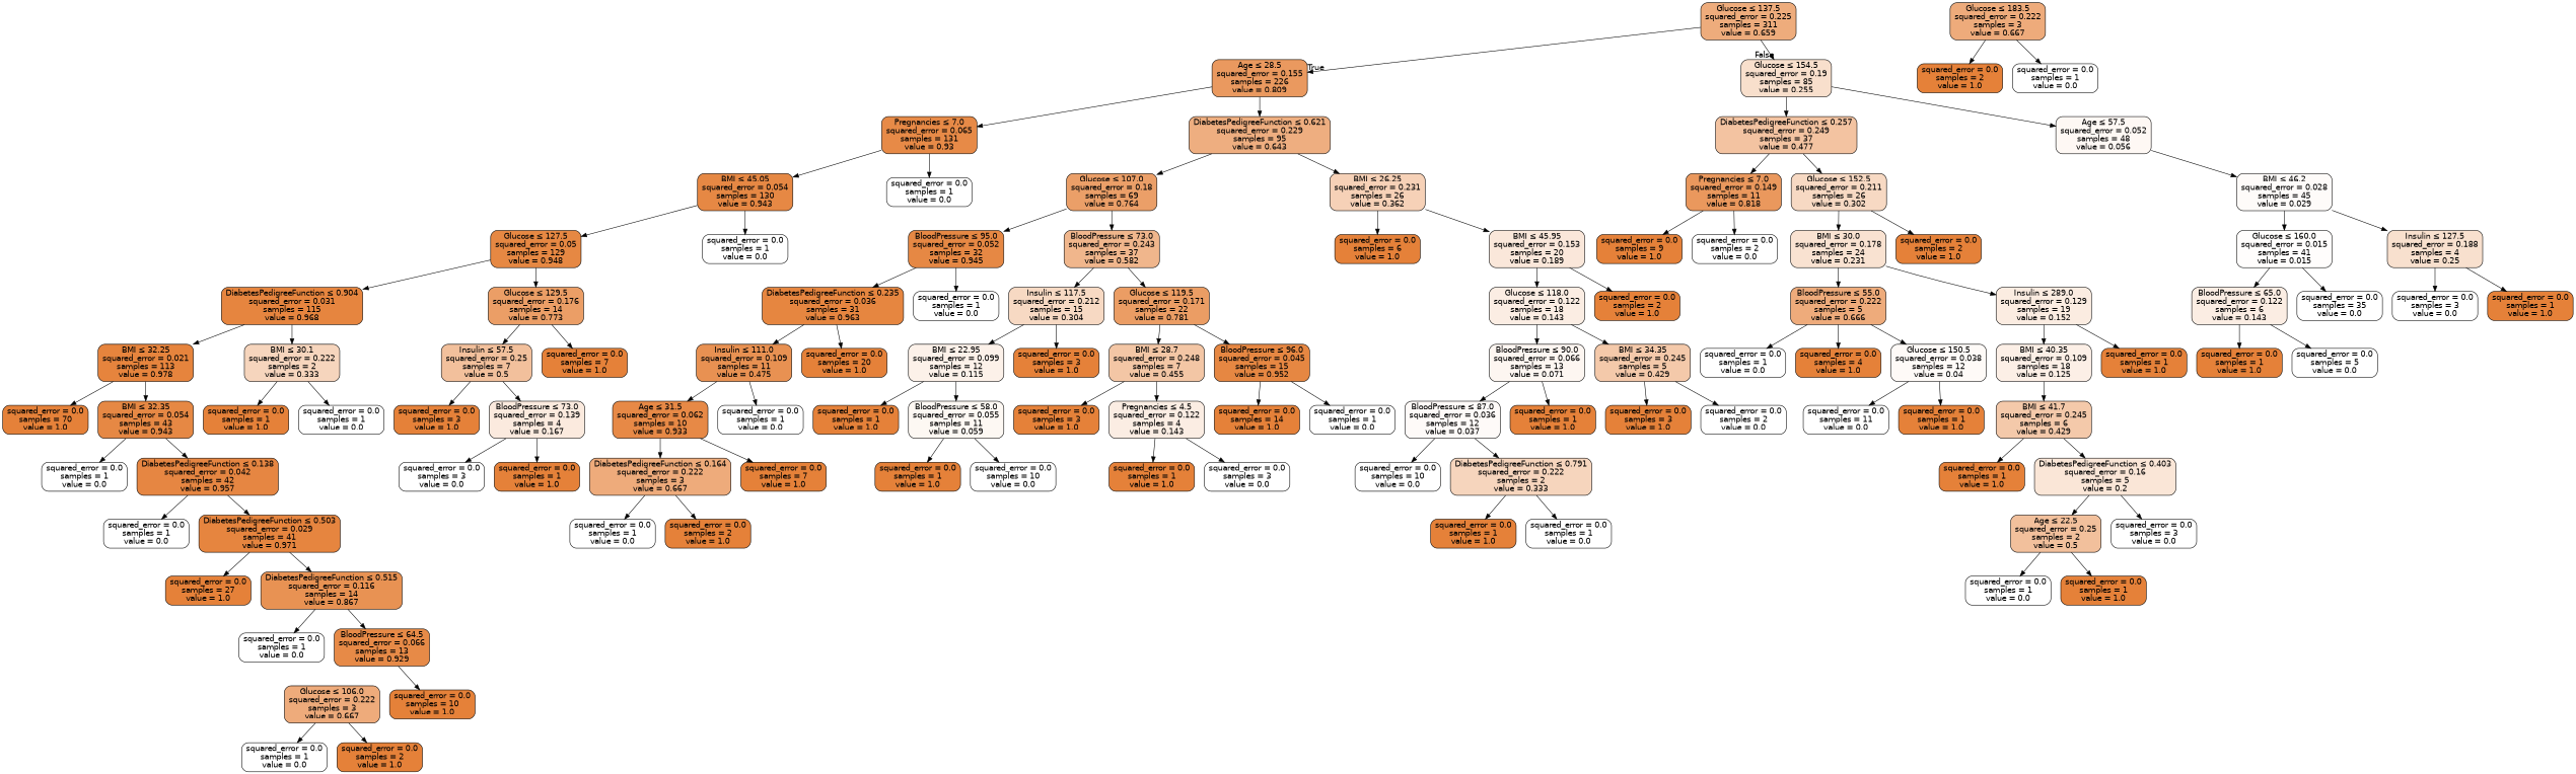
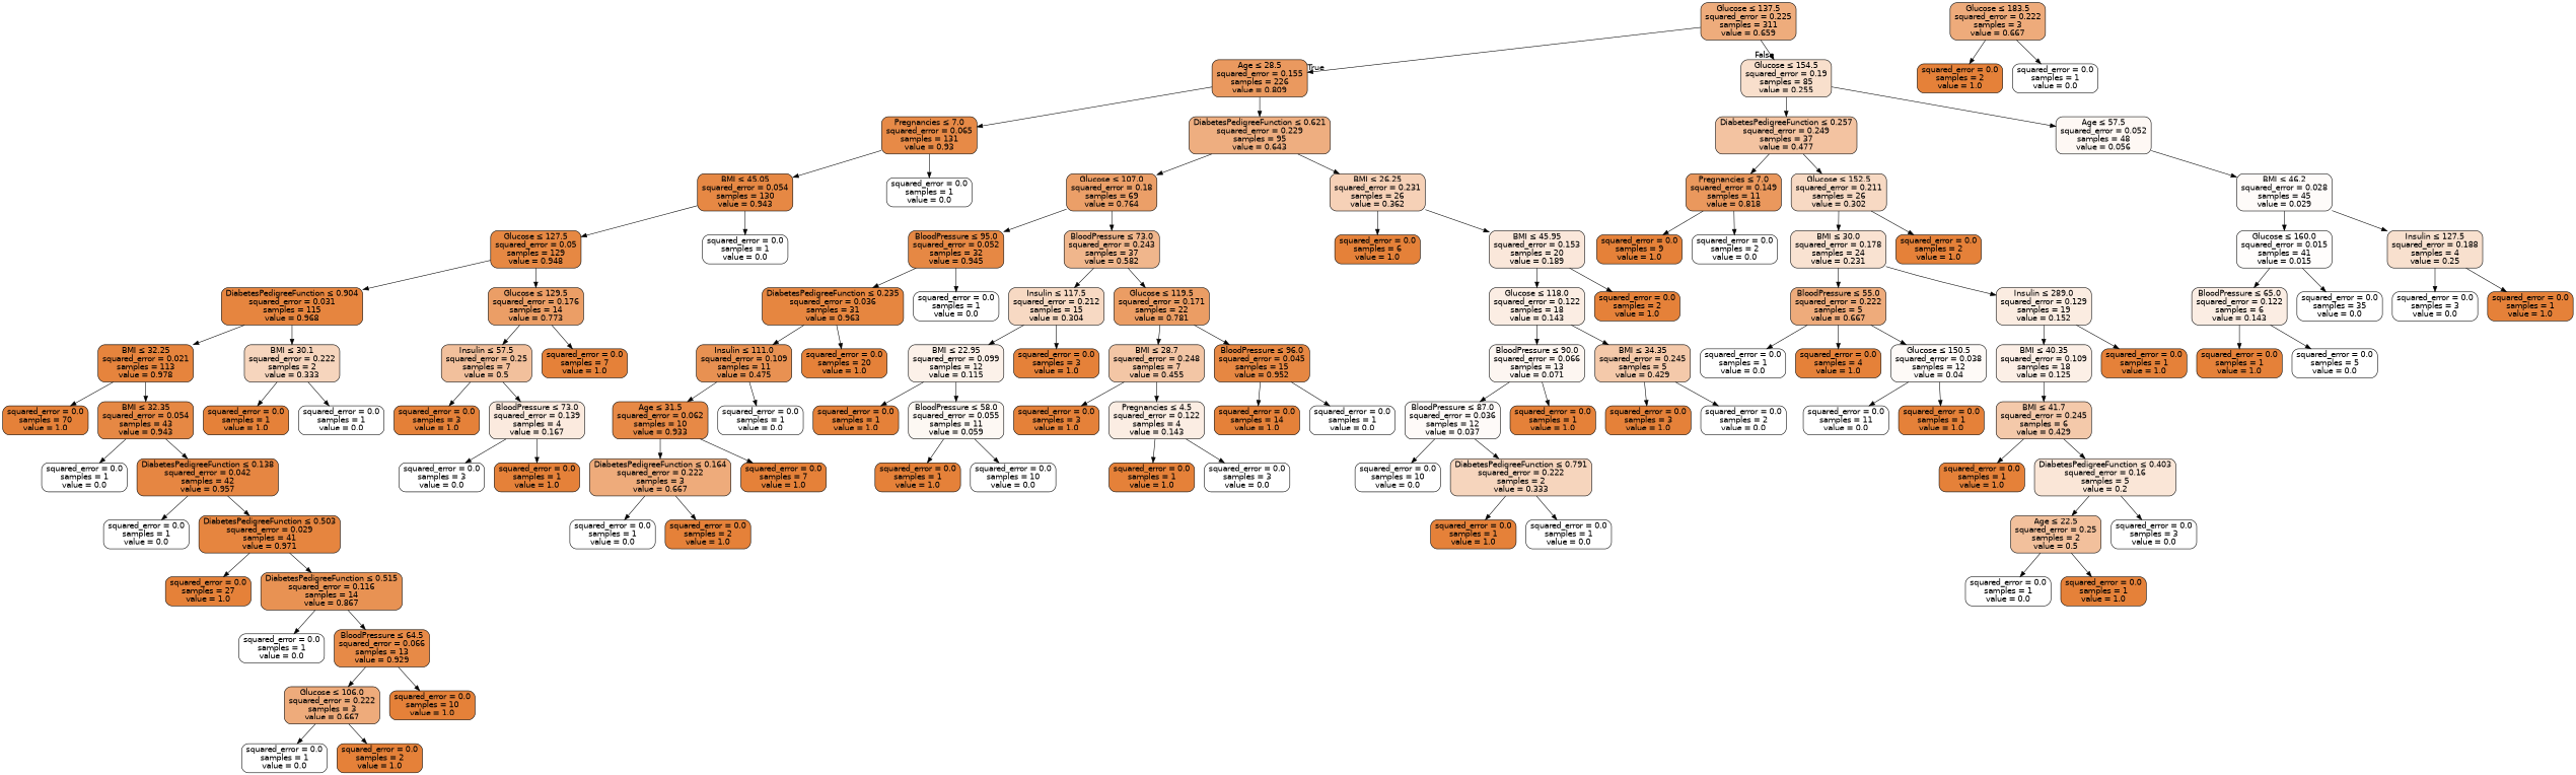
  digraph {
    node [color=black fillcolor="#e58139" fontname=helvetica shape=box style="filled, rounded"]
    edge [fontname=helvetica]
    n1 [fillcolor="#eeac7c" label=<Glucose &le; 137.5<br/>squared_error = 0.225<br/>samples = 311<br/>value = 0.659>]
    n2 [fillcolor="#ea995f" label=<Age &le; 28.5<br/>squared_error = 0.155<br/>samples = 226<br/>value = 0.809>]
    n3 [fillcolor="#f8dfcc" label=<Glucose &le; 154.5<br/>squared_error = 0.19<br/>samples = 85<br/>value = 0.255>]
    n4 [fillcolor="#e78a47" label=<Pregnancies &le; 7.0<br/>squared_error = 0.065<br/>samples = 131<br/>value = 0.93>]
    n5 [fillcolor="#eeae80" label=<DiabetesPedigreeFunction &le; 0.621<br/>squared_error = 0.229<br/>samples = 95<br/>value = 0.643>]
    n6 [fillcolor="#f3c3a1" label=<DiabetesPedigreeFunction &le; 0.257<br/>squared_error = 0.249<br/>samples = 37<br/>value = 0.477>]
    n7 [fillcolor="#fef8f4" label=<Age &le; 57.5<br/>squared_error = 0.052<br/>samples = 48<br/>value = 0.056>]
    n8 [fillcolor="#e68844" label=<BMI &le; 45.05<br/>squared_error = 0.054<br/>samples = 130<br/>value = 0.943>]
    n9 [fillcolor="#ffffff" label=<squared_error = 0.0<br/>samples = 1<br/>value = 0.0>]
    n10 [fillcolor="#eb9f68" label=<Glucose &le; 107.0<br/>squared_error = 0.18<br/>samples = 69<br/>value = 0.764>]
    n11 [fillcolor="#f6d1b7" label=<BMI &le; 26.25<br/>squared_error = 0.231<br/>samples = 26<br/>value = 0.362>]
    n12 [fillcolor="#e68843" label=<Glucose &le; 127.5<br/>squared_error = 0.05<br/>samples = 129<br/>value = 0.948>]
    n13 [fillcolor="#ffffff" label=<squared_error = 0.0<br/>samples = 1<br/>value = 0.0>]
    n14 [fillcolor="#e6853f" label=<DiabetesPedigreeFunction &le; 0.904<br/>squared_error = 0.031<br/>samples = 115<br/>value = 0.968>]
    n15 [fillcolor="#eb9e66" label=<Glucose &le; 129.5<br/>squared_error = 0.176<br/>samples = 14<br/>value = 0.773>]
    n16 [fillcolor="#e6843d" label=<BMI &le; 32.25<br/>squared_error = 0.021<br/>samples = 113<br/>value = 0.978>]
    n17 [fillcolor="#f6d5bd" label=<BMI &le; 30.1<br/>squared_error = 0.222<br/>samples = 2<br/>value = 0.333>]
    n18 [fillcolor="#f2c09c" label=<Insulin &le; 57.5<br/>squared_error = 0.25<br/>samples = 7<br/>value = 0.5>]
    n19 [label=<squared_error = 0.0<br/>samples = 7<br/>value = 1.0>]
    n20 [label=<squared_error = 0.0<br/>samples = 70<br/>value = 1.0>]
    n21 [fillcolor="#e68844" label=<BMI &le; 32.35<br/>squared_error = 0.054<br/>samples = 43<br/>value = 0.943>]
    n22 [label=<squared_error = 0.0<br/>samples = 1<br/>value = 1.0>]
    n23 [fillcolor="#ffffff" label=<squared_error = 0.0<br/>samples = 1<br/>value = 0.0>]
    n24 [fillcolor="#ffffff" label=<squared_error = 0.0<br/>samples = 1<br/>value = 0.0>]
    n25 [fillcolor="#e68642" label=<DiabetesPedigreeFunction &le; 0.138<br/>squared_error = 0.042<br/>samples = 42<br/>value = 0.957>]
    n26 [fillcolor="#ffffff" label=<squared_error = 0.0<br/>samples = 1<br/>value = 0.0>]
    n27 [fillcolor="#e6853f" label=<DiabetesPedigreeFunction &le; 0.503<br/>squared_error = 0.029<br/>samples = 41<br/>value = 0.971>]
    n28 [label=<squared_error = 0.0<br/>samples = 27<br/>value = 1.0>]
    n29 [fillcolor="#e89253" label=<DiabetesPedigreeFunction &le; 0.515<br/>squared_error = 0.116<br/>samples = 14<br/>value = 0.867>]
    n30 [fillcolor="#ffffff" label=<squared_error = 0.0<br/>samples = 1<br/>value = 0.0>]
    n31 [fillcolor="#e78a47" label=<BloodPressure &le; 64.5<br/>squared_error = 0.066<br/>samples = 13<br/>value = 0.929>]
    n32 [fillcolor="#eeab7b" label=<Glucose &le; 106.0<br/>squared_error = 0.222<br/>samples = 3<br/>value = 0.667>]
    n33 [label=<squared_error = 0.0<br/>samples = 10<br/>value = 1.0>]
    n34 [fillcolor="#ffffff" label=<squared_error = 0.0<br/>samples = 1<br/>value = 0.0>]
    n35 [label=<squared_error = 0.0<br/>samples = 2<br/>value = 1.0>]
    n36 [label=<squared_error = 0.0<br/>samples = 3<br/>value = 1.0>]
    n37 [fillcolor="#fbeade" label=<BloodPressure &le; 73.0<br/>squared_error = 0.139<br/>samples = 4<br/>value = 0.167>]
    n38 [fillcolor="#ffffff" label=<squared_error = 0.0<br/>samples = 3<br/>value = 0.0>]
    n39 [label=<squared_error = 0.0<br/>samples = 1<br/>value = 1.0>]
    n40 [fillcolor="#e68844" label=<BloodPressure &le; 95.0<br/>squared_error = 0.052<br/>samples = 32<br/>value = 0.945>]
    n41 [fillcolor="#f0b68c" label=<BloodPressure &le; 73.0<br/>squared_error = 0.243<br/>samples = 37<br/>value = 0.582>]
    n42 [label=<squared_error = 0.0<br/>samples = 6<br/>value = 1.0>]
    n43 [fillcolor="#fae7da" label=<BMI &le; 45.95<br/>squared_error = 0.153<br/>samples = 20<br/>value = 0.189>]
    n44 [fillcolor="#e68640" label=<DiabetesPedigreeFunction &le; 0.235<br/>squared_error = 0.036<br/>samples = 31<br/>value = 0.963>]
    n45 [fillcolor="#ffffff" label=<squared_error = 0.0<br/>samples = 1<br/>value = 0.0>]
    n46 [fillcolor="#f7d9c3" label=<Insulin &le; 117.5<br/>squared_error = 0.212<br/>samples = 15<br/>value = 0.304>]
    n47 [fillcolor="#eb9d64" label=<Glucose &le; 119.5<br/>squared_error = 0.171<br/>samples = 22<br/>value = 0.781>]
    n48 [fillcolor="#e89152" label=<Insulin &le; 111.0<br/>squared_error = 0.109<br/>samples = 11<br/>value = 0.475>]
    n49 [label=<squared_error = 0.0<br/>samples = 20<br/>value = 1.0>]
    n50 [fillcolor="#e78946" label=<Age &le; 31.5<br/>squared_error = 0.062<br/>samples = 10<br/>value = 0.933>]
    n51 [fillcolor="#ffffff" label=<squared_error = 0.0<br/>samples = 1<br/>value = 0.0>]
    n52 [fillcolor="#eeab7b" label=<DiabetesPedigreeFunction &le; 0.164<br/>squared_error = 0.222<br/>samples = 3<br/>value = 0.667>]
    n53 [label=<squared_error = 0.0<br/>samples = 7<br/>value = 1.0>]
    n54 [fillcolor="#ffffff" label=<squared_error = 0.0<br/>samples = 1<br/>value = 0.0>]
    n55 [label=<squared_error = 0.0<br/>samples = 2<br/>value = 1.0>]
    n56 [fillcolor="#fcf1e9" label=<BMI &le; 22.95<br/>squared_error = 0.099<br/>samples = 12<br/>value = 0.115>]
    n57 [label=<squared_error = 0.0<br/>samples = 3<br/>value = 1.0>]
    n58 [fillcolor="#f3c6a5" label=<BMI &le; 28.7<br/>squared_error = 0.248<br/>samples = 7<br/>value = 0.455>]
    n59 [fillcolor="#e68742" label=<BloodPressure &le; 96.0<br/>squared_error = 0.045<br/>samples = 15<br/>value = 0.952>]
    n60 [label=<squared_error = 0.0<br/>samples = 1<br/>value = 1.0>]
    n61 [fillcolor="#fdf8f3" label=<BloodPressure &le; 58.0<br/>squared_error = 0.055<br/>samples = 11<br/>value = 0.059>]
    n62 [label=<squared_error = 0.0<br/>samples = 1<br/>value = 1.0>]
    n63 [fillcolor="#ffffff" label=<squared_error = 0.0<br/>samples = 10<br/>value = 0.0>]
    n64 [label=<squared_error = 0.0<br/>samples = 3<br/>value = 1.0>]
    n65 [fillcolor="#fbede3" label=<Pregnancies &le; 4.5<br/>squared_error = 0.122<br/>samples = 4<br/>value = 0.143>]
    n66 [label=<squared_error = 0.0<br/>samples = 14<br/>value = 1.0>]
    n67 [fillcolor="#ffffff" label=<squared_error = 0.0<br/>samples = 1<br/>value = 0.0>]
    n68 [label=<squared_error = 0.0<br/>samples = 1<br/>value = 1.0>]
    n69 [fillcolor="#ffffff" label=<squared_error = 0.0<br/>samples = 3<br/>value = 0.0>]
    n70 [fillcolor="#fbede3" label=<Glucose &le; 118.0<br/>squared_error = 0.122<br/>samples = 18<br/>value = 0.143>]
    n71 [label=<squared_error = 0.0<br/>samples = 2<br/>value = 1.0>]
    n72 [fillcolor="#fdf6f1" label=<BloodPressure &le; 90.0<br/>squared_error = 0.066<br/>samples = 13<br/>value = 0.071>]
    n73 [fillcolor="#f4c9aa" label=<BMI &le; 34.35<br/>squared_error = 0.245<br/>samples = 5<br/>value = 0.429>]
    n74 [fillcolor="#fefaf8" label=<BloodPressure &le; 87.0<br/>squared_error = 0.036<br/>samples = 12<br/>value = 0.037>]
    n75 [label=<squared_error = 0.0<br/>samples = 1<br/>value = 1.0>]
    n76 [label=<squared_error = 0.0<br/>samples = 3<br/>value = 1.0>]
    n77 [fillcolor="#ffffff" label=<squared_error = 0.0<br/>samples = 2<br/>value = 0.0>]
    n78 [fillcolor="#ffffff" label=<squared_error = 0.0<br/>samples = 10<br/>value = 0.0>]
    n79 [fillcolor="#f6d5bd" label=<DiabetesPedigreeFunction &le; 0.791<br/>squared_error = 0.222<br/>samples = 2<br/>value = 0.333>]
    n80 [label=<squared_error = 0.0<br/>samples = 1<br/>value = 1.0>]
    n81 [fillcolor="#ffffff" label=<squared_error = 0.0<br/>samples = 1<br/>value = 0.0>]
    n82 [fillcolor="#ea985d" label=<Pregnancies &le; 7.0<br/>squared_error = 0.149<br/>samples = 11<br/>value = 0.818>]
    n83 [fillcolor="#f7d9c3" label=<Glucose &le; 152.5<br/>squared_error = 0.211<br/>samples = 26<br/>value = 0.302>]
    n84 [fillcolor="#fefbf9" label=<BMI &le; 46.2<br/>squared_error = 0.028<br/>samples = 45<br/>value = 0.029>]
    n85 [label=<squared_error = 0.0<br/>samples = 9<br/>value = 1.0>]
    n86 [fillcolor="#ffffff" label=<squared_error = 0.0<br/>samples = 2<br/>value = 0.0>]
    n87 [fillcolor="#f9e2d1" label=<BMI &le; 30.0<br/>squared_error = 0.178<br/>samples = 24<br/>value = 0.231>]
    n88 [label=<squared_error = 0.0<br/>samples = 2<br/>value = 1.0>]
-   n89 [fillcolor="#eeab7b" label=<BloodPressure &le; 55.0<br/>squared_error = 0.222<br/>samples = 5<br/>value = 0.666>]
+   n89 [fillcolor="#eeab7b" label=<BloodPressure &le; 55.0<br/>squared_error = 0.222<br/>samples = 5<br/>value = 0.667>]
    n90 [fillcolor="#fbece1" label=<Insulin &le; 289.0<br/>squared_error = 0.129<br/>samples = 19<br/>value = 0.152>]
    n91 [fillcolor="#ffffff" label=<squared_error = 0.0<br/>samples = 1<br/>value = 0.0>]
    n92 [label=<squared_error = 0.0<br/>samples = 4<br/>value = 1.0>]
    n93 [fillcolor="#fefaf7" label=<Glucose &le; 150.5<br/>squared_error = 0.038<br/>samples = 12<br/>value = 0.04>]
    n94 [fillcolor="#fcefe6" label=<BMI &le; 40.35<br/>squared_error = 0.109<br/>samples = 18<br/>value = 0.125>]
    n95 [label=<squared_error = 0.0<br/>samples = 1<br/>value = 1.0>]
    n96 [fillcolor="#f4c9aa" label=<BMI &le; 41.7<br/>squared_error = 0.245<br/>samples = 6<br/>value = 0.429>]
    n97 [fillcolor="#ffffff" label=<squared_error = 0.0<br/>samples = 11<br/>value = 0.0>]
    n98 [label=<squared_error = 0.0<br/>samples = 1<br/>value = 1.0>]
    n99 [label=<squared_error = 0.0<br/>samples = 1<br/>value = 1.0>]
    n100 [fillcolor="#fae6d7" label=<DiabetesPedigreeFunction &le; 0.403<br/>squared_error = 0.16<br/>samples = 5<br/>value = 0.2>]
    n101 [fillcolor="#f2c09c" label=<Age &le; 22.5<br/>squared_error = 0.25<br/>samples = 2<br/>value = 0.5>]
    n102 [fillcolor="#ffffff" label=<squared_error = 0.0<br/>samples = 3<br/>value = 0.0>]
    n103 [fillcolor="#ffffff" label=<squared_error = 0.0<br/>samples = 1<br/>value = 0.0>]
    n104 [label=<squared_error = 0.0<br/>samples = 1<br/>value = 1.0>]
    n105 [fillcolor="#fffdfc" label=<Glucose &le; 160.0<br/>squared_error = 0.015<br/>samples = 41<br/>value = 0.015>]
    n106 [fillcolor="#f8e0ce" label=<Insulin &le; 127.5<br/>squared_error = 0.188<br/>samples = 4<br/>value = 0.25>]
    n107 [fillcolor="#eeab7b" label=<Glucose &le; 183.5<br/>squared_error = 0.222<br/>samples = 3<br/>value = 0.667>]
    n108 [label=<squared_error = 0.0<br/>samples = 2<br/>value = 1.0>]
    n109 [fillcolor="#ffffff" label=<squared_error = 0.0<br/>samples = 1<br/>value = 0.0>]
    n110 [fillcolor="#fbede3" label=<BloodPressure &le; 65.0<br/>squared_error = 0.122<br/>samples = 6<br/>value = 0.143>]
    n111 [fillcolor="#ffffff" label=<squared_error = 0.0<br/>samples = 35<br/>value = 0.0>]
    n112 [fillcolor="#ffffff" label=<squared_error = 0.0<br/>samples = 3<br/>value = 0.0>]
    n113 [label=<squared_error = 0.0<br/>samples = 1<br/>value = 1.0>]
    n114 [label=<squared_error = 0.0<br/>samples = 1<br/>value = 1.0>]
    n115 [fillcolor="#ffffff" label=<squared_error = 0.0<br/>samples = 5<br/>value = 0.0>]
    n1 -> n2 [headlabel=True labelangle=45 labeldistance=2.5]
    n1 -> n3 [headlabel=False labelangle=-45 labeldistance=2.5]
    n2 -> n4
    n2 -> n5
    n3 -> n6
    n3 -> n7
    n4 -> n8
    n4 -> n9
    n5 -> n10
    n5 -> n11
    n6 -> n82
    n6 -> n83
    n7 -> n84
    n8 -> n12
    n8 -> n13
    n10 -> n40
    n10 -> n41
    n11 -> n42
    n11 -> n43
    n12 -> n14
    n12 -> n15
    n14 -> n16
    n14 -> n17
    n15 -> n18
    n15 -> n19
    n16 -> n20
    n16 -> n21
    n17 -> n22
    n17 -> n23
    n18 -> n36
    n18 -> n37
    n21 -> n24
    n21 -> n25
    n25 -> n26
    n25 -> n27
    n27 -> n28
    n27 -> n29
    n29 -> n30
    n29 -> n31
+   n31 -> n32
    n31 -> n33
    n32 -> n34
    n32 -> n35
    n37 -> n38
    n37 -> n39
    n40 -> n44
    n40 -> n45
    n41 -> n46
    n41 -> n47
    n43 -> n70
    n43 -> n71
    n44 -> n48
    n44 -> n49
    n46 -> n56
    n46 -> n57
    n47 -> n58
    n47 -> n59
    n48 -> n50
    n48 -> n51
    n50 -> n52
    n50 -> n53
    n52 -> n54
    n52 -> n55
    n56 -> n60
    n56 -> n61
    n58 -> n64
    n58 -> n65
    n59 -> n66
    n59 -> n67
    n61 -> n62
    n61 -> n63
    n65 -> n68
    n65 -> n69
    n70 -> n72
    n70 -> n73
    n72 -> n74
    n72 -> n75
    n73 -> n76
    n73 -> n77
    n74 -> n78
    n74 -> n79
    n79 -> n80
    n79 -> n81
    n82 -> n85
    n82 -> n86
    n83 -> n87
    n83 -> n88
    n84 -> n105
    n84 -> n106
    n87 -> n89
    n87 -> n90
    n89 -> n91
    n89 -> n92
    n89 -> n93
    n90 -> n94
    n90 -> n95
    n93 -> n97
    n93 -> n98
    n94 -> n96
    n96 -> n99
    n96 -> n100
    n100 -> n101
    n100 -> n102
    n101 -> n103
    n101 -> n104
    n105 -> n110
    n105 -> n111
    n106 -> n112
    n106 -> n113
    n107 -> n108
    n107 -> n109
    n110 -> n114
    n110 -> n115
  }
